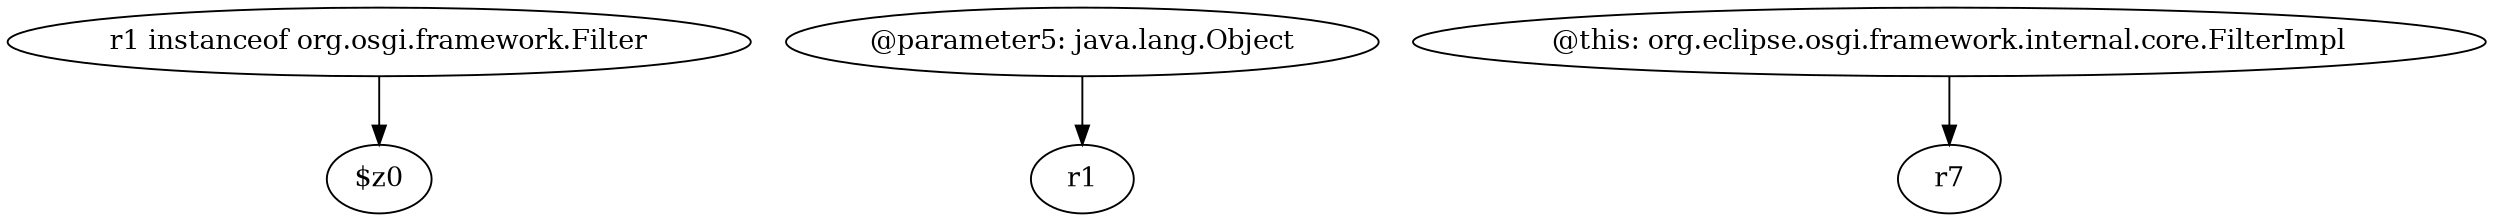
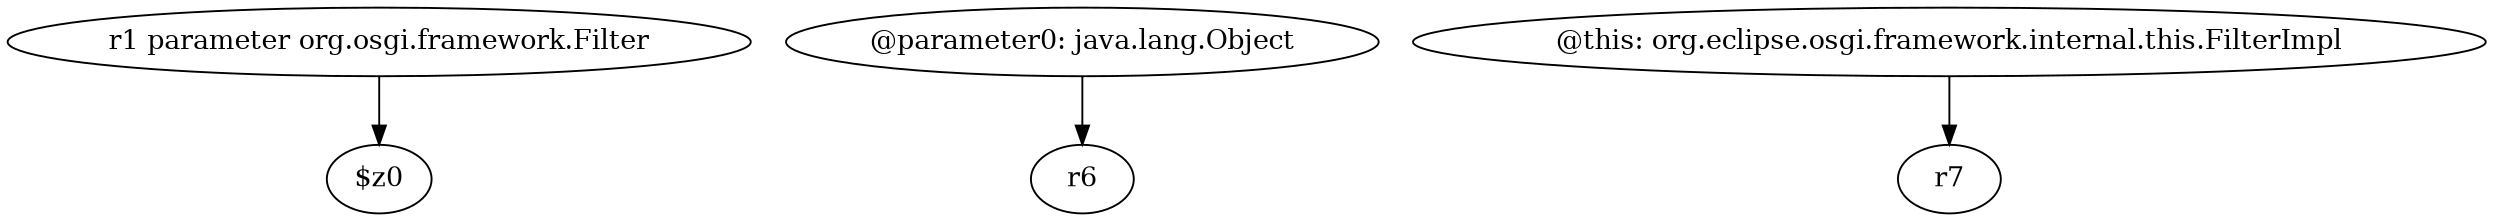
  digraph {
-   n1 [label="r1 instanceof org.osgi.framework.Filter"]
+   n1 [label="r1 parameter org.osgi.framework.Filter"]
    n2 [label="$z0"]
-   n3 [label="@parameter5: java.lang.Object"]
-   n4 [label=r1]
-   n5 [label="@this: org.eclipse.osgi.framework.internal.core.FilterImpl"]
+   n3 [label="@parameter0: java.lang.Object"]
+   n4 [label=r6]
+   n5 [label="@this: org.eclipse.osgi.framework.internal.this.FilterImpl"]
    n6 [label=r7]
    n1 -> n2
    n3 -> n4
    n5 -> n6
  }
